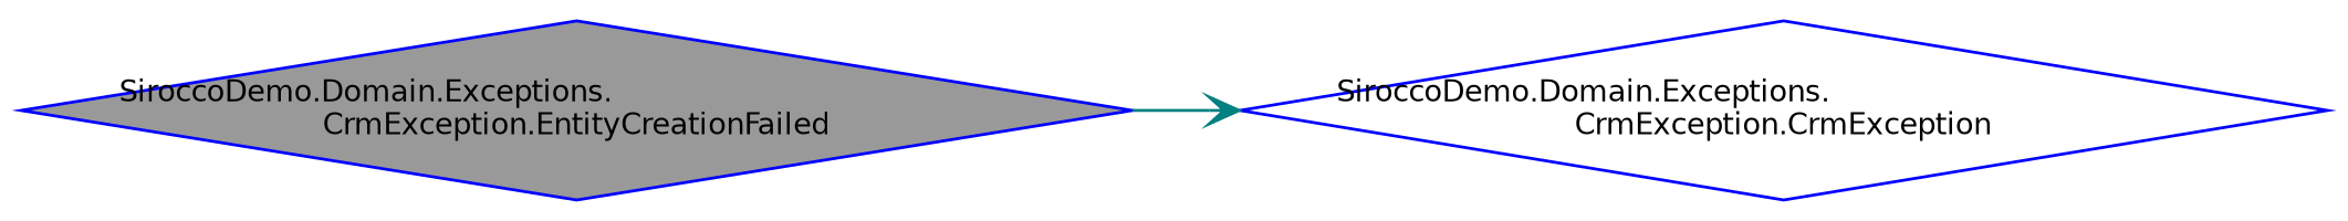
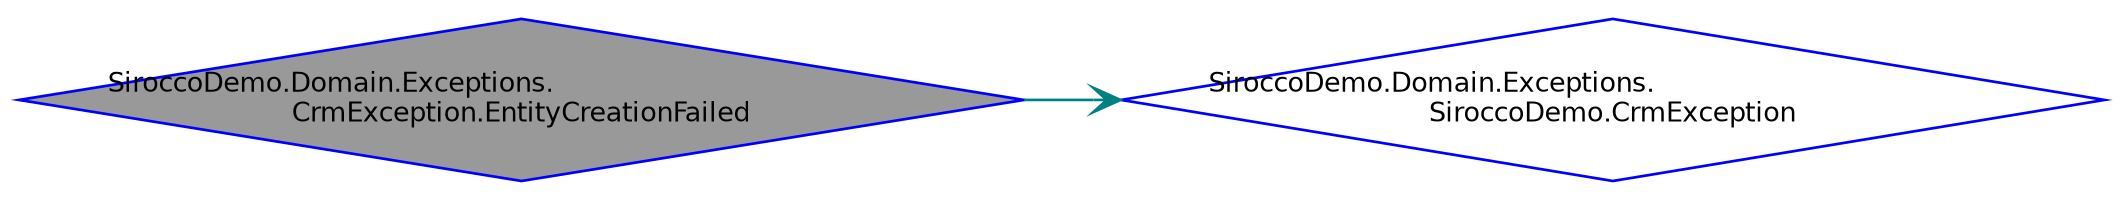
  digraph {
    rankdir=LR
    node [color=blue fontname=Helvetica fontsize=10 shape=diamond style=filled]
    n1 [fillcolor=grey60 fontcolor=black height=0.2 label="SiroccoDemo.Domain.Exceptions.\lCrmException.EntityCreationFailed" width=0.4]
-   n2 [fillcolor=white height=0.2 label="SiroccoDemo.Domain.Exceptions.\lCrmException.CrmException" width=0.4]
+   n2 [fillcolor=white height=0.2 label="SiroccoDemo.Domain.Exceptions.\lSiroccoDemo.CrmException" width=0.4]
    n1 -> n2 [color=teal fontname=Helvetica fontsize=10 labelfontname=Helvetica labelfontsize=10 style=solid arrowhead=vee]
  }
